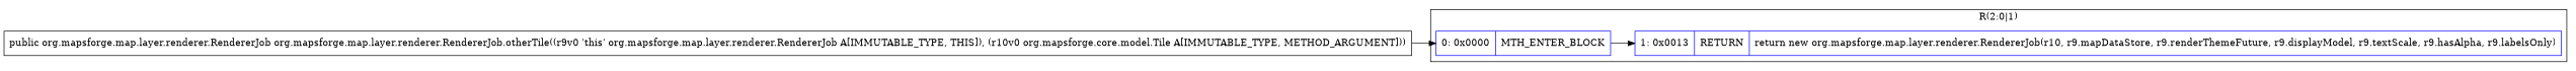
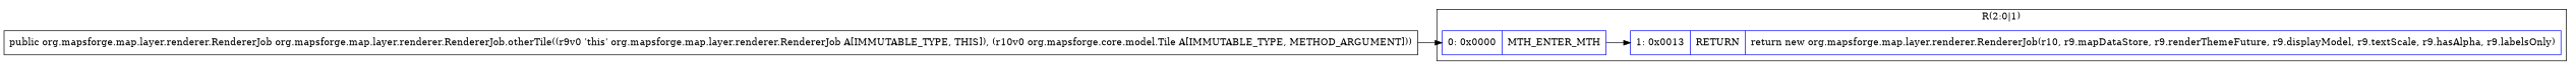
  digraph {
    rankdir=LR
    node [color=blue shape=record]
-   n1 [label="{0\:\ 0x0000|MTH_ENTER_BLOCK\l}"]
+   n1 [label="{0\:\ 0x0000|MTH_ENTER_MTH\l}"]
    n2 [label="{1\:\ 0x0013|RETURN\l|return new org.mapsforge.map.layer.renderer.RendererJob(r10, r9.mapDataStore, r9.renderThemeFuture, r9.displayModel, r9.textScale, r9.hasAlpha, r9.labelsOnly)\l}"]
    n3 [label="{public org.mapsforge.map.layer.renderer.RendererJob org.mapsforge.map.layer.renderer.RendererJob.otherTile((r9v0 'this' org.mapsforge.map.layer.renderer.RendererJob A[IMMUTABLE_TYPE, THIS]), (r10v0 org.mapsforge.core.model.Tile A[IMMUTABLE_TYPE, METHOD_ARGUMENT])) }" color=""]
    subgraph cluster_1 {
      label="R(2:0|1)"
      n1
      n2
    }
    n1 -> n2
    n3 -> n1
  }
